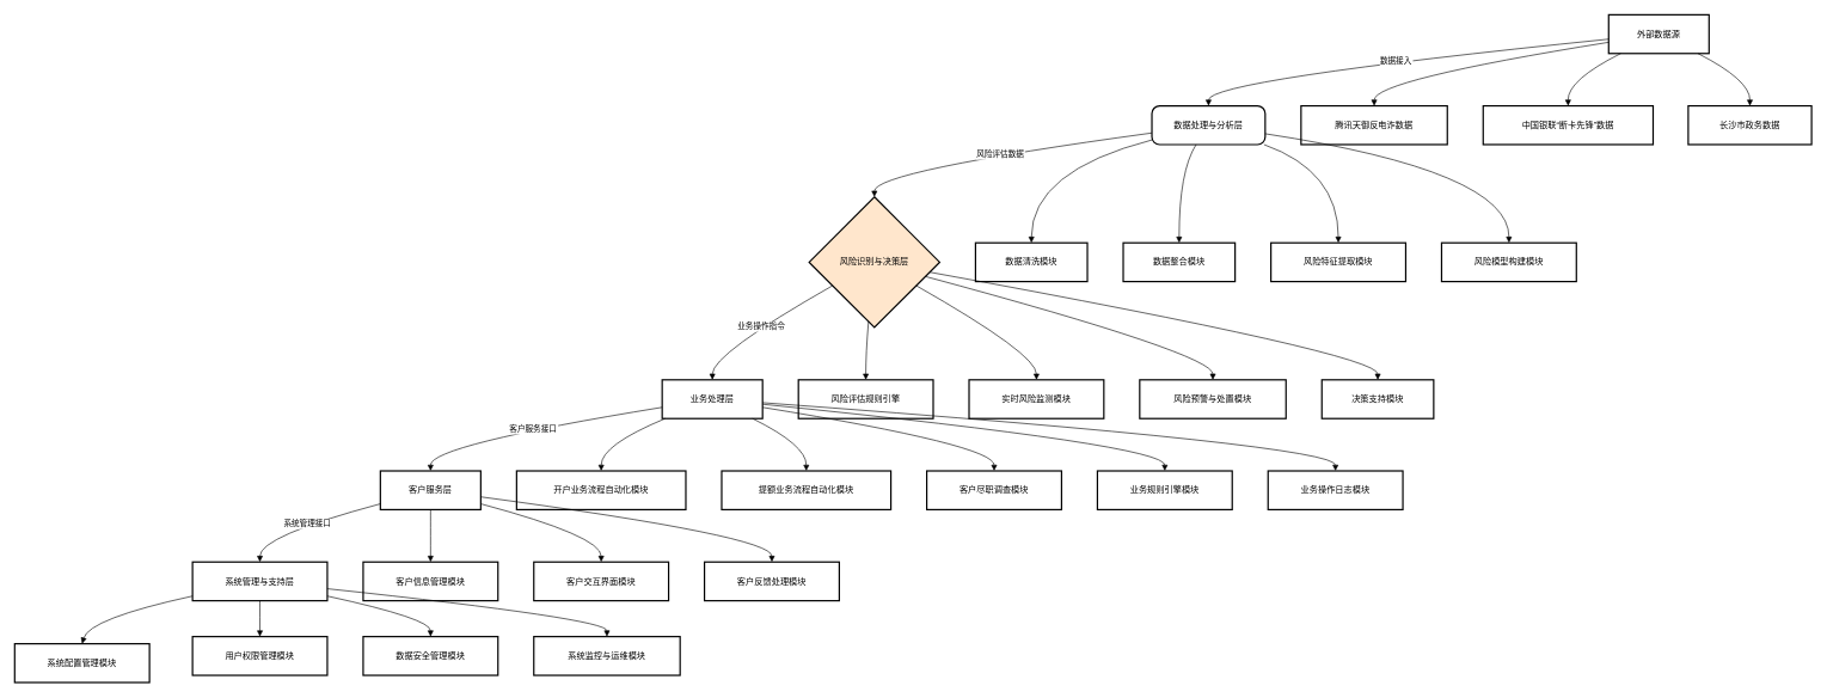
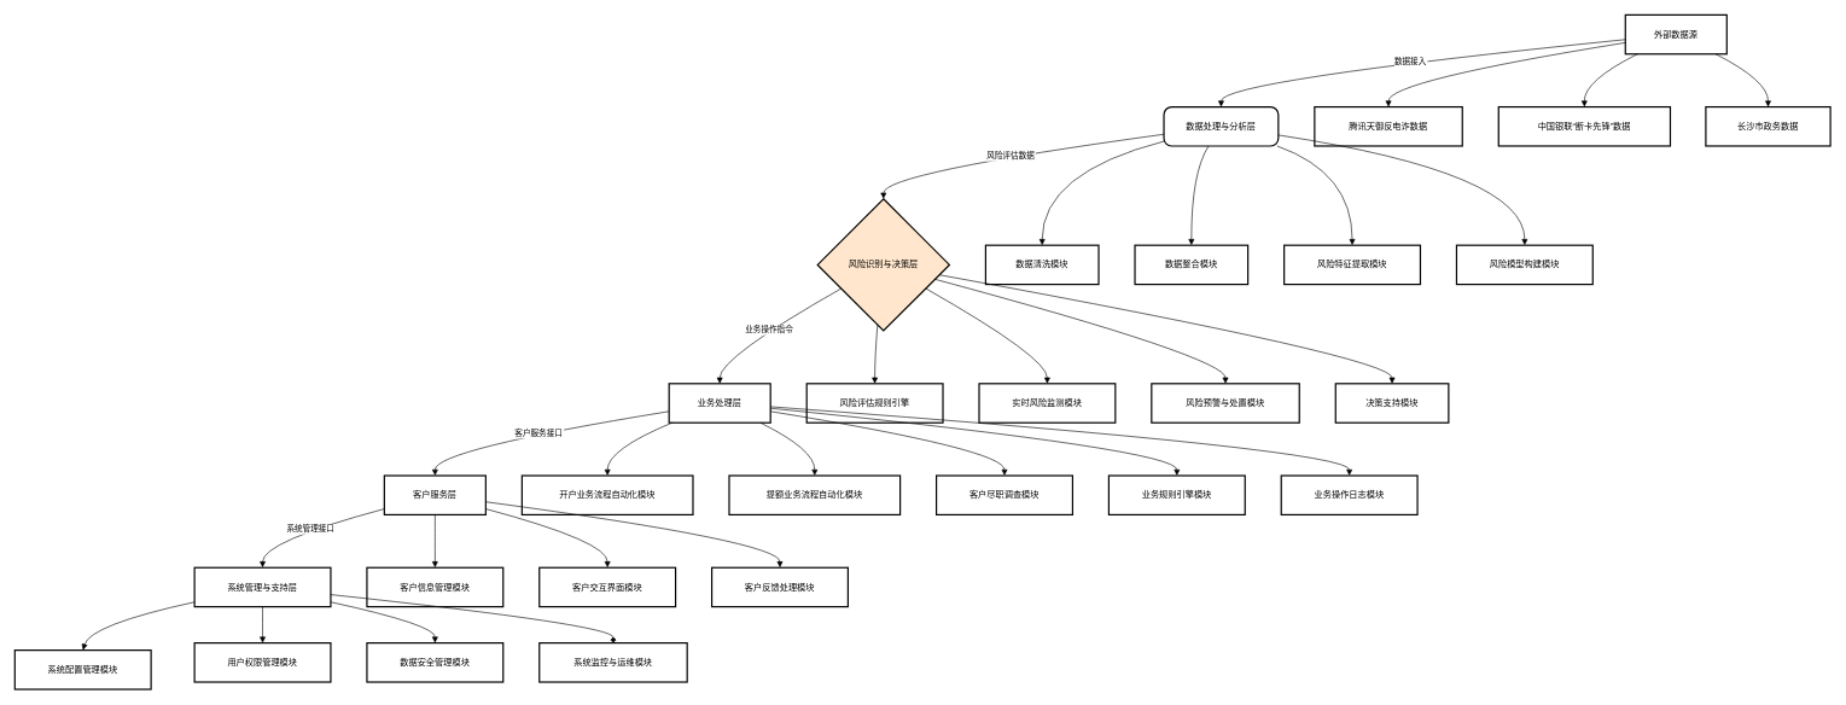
  <mxCell id="0" />
  <mxCell id="1" parent="0" />
  <mxCell id="2" value="外部数据源" style="whiteSpace=wrap;strokeWidth=2;" vertex="1" parent="1"><mxGeometry x="2243" y="20" width="140" height="54" as="geometry" /></mxCell>
  <mxCell id="3" value="数据处理与分析层" style="rounded=1;arcSize=20;strokeWidth=2" vertex="1" parent="1"><mxGeometry x="1606" y="147" width="158" height="54" as="geometry" /></mxCell>
  <mxCell id="4" value="风险识别与决策层" style="rhombus;strokeWidth=2;whiteSpace=wrap;fillColor=#ffe6cc;" vertex="1" parent="1"><mxGeometry x="1128" y="274" width="182" height="182" as="geometry" /></mxCell>
  <mxCell id="5" value="业务处理层" style="whiteSpace=wrap;strokeWidth=2;" vertex="1" parent="1"><mxGeometry x="923" y="529" width="140" height="54" as="geometry" /></mxCell>
  <mxCell id="6" value="客户服务层" style="whiteSpace=wrap;strokeWidth=2;" vertex="1" parent="1"><mxGeometry x="530" y="656" width="140" height="54" as="geometry" /></mxCell>
  <mxCell id="7" value="系统管理与支持层" style="whiteSpace=wrap;strokeWidth=2;" vertex="1" parent="1"><mxGeometry x="268" y="783" width="188" height="54" as="geometry" /></mxCell>
  <mxCell id="8" value="腾讯天御反电诈数据" style="whiteSpace=wrap;strokeWidth=2;" vertex="1" parent="1"><mxGeometry x="1814" y="147" width="204" height="54" as="geometry" /></mxCell>
  <mxCell id="9" value="中国银联“断卡先锋”数据" style="whiteSpace=wrap;strokeWidth=2;" vertex="1" parent="1"><mxGeometry x="2068" y="147" width="237" height="54" as="geometry" /></mxCell>
  <mxCell id="10" value="长沙市政务数据" style="whiteSpace=wrap;strokeWidth=2;" vertex="1" parent="1"><mxGeometry x="2354" y="147" width="172" height="54" as="geometry" /></mxCell>
  <mxCell id="11" value="数据清洗模块" style="whiteSpace=wrap;strokeWidth=2;" vertex="1" parent="1"><mxGeometry x="1360" y="338" width="156" height="54" as="geometry" /></mxCell>
  <mxCell id="12" value="数据整合模块" style="whiteSpace=wrap;strokeWidth=2;" vertex="1" parent="1"><mxGeometry x="1566" y="338" width="156" height="54" as="geometry" /></mxCell>
  <mxCell id="13" value="风险特征提取模块" style="whiteSpace=wrap;strokeWidth=2;" vertex="1" parent="1"><mxGeometry x="1772" y="338" width="188" height="54" as="geometry" /></mxCell>
  <mxCell id="14" value="风险模型构建模块" style="whiteSpace=wrap;strokeWidth=2;" vertex="1" parent="1"><mxGeometry x="2010" y="338" width="188" height="54" as="geometry" /></mxCell>
  <mxCell id="15" value="风险评估规则引擎" style="whiteSpace=wrap;strokeWidth=2;" vertex="1" parent="1"><mxGeometry x="1113" y="529" width="188" height="54" as="geometry" /></mxCell>
  <mxCell id="16" value="实时风险监测模块" style="whiteSpace=wrap;strokeWidth=2;" vertex="1" parent="1"><mxGeometry x="1351" y="529" width="188" height="54" as="geometry" /></mxCell>
  <mxCell id="17" value="风险预警与处置模块" style="whiteSpace=wrap;strokeWidth=2;" vertex="1" parent="1"><mxGeometry x="1589" y="529" width="204" height="54" as="geometry" /></mxCell>
  <mxCell id="18" value="决策支持模块" style="whiteSpace=wrap;strokeWidth=2;" vertex="1" parent="1"><mxGeometry x="1843" y="529" width="156" height="54" as="geometry" /></mxCell>
  <mxCell id="19" value="开户业务流程自动化模块" style="whiteSpace=wrap;strokeWidth=2;" vertex="1" parent="1"><mxGeometry x="720" y="656" width="236" height="54" as="geometry" /></mxCell>
  <mxCell id="20" value="提额业务流程自动化模块" style="whiteSpace=wrap;strokeWidth=2;" vertex="1" parent="1"><mxGeometry x="1006" y="656" width="236" height="54" as="geometry" /></mxCell>
  <mxCell id="21" value="客户尽职调查模块" style="whiteSpace=wrap;strokeWidth=2;" vertex="1" parent="1"><mxGeometry x="1292" y="656" width="188" height="54" as="geometry" /></mxCell>
  <mxCell id="22" value="业务规则引擎模块" style="whiteSpace=wrap;strokeWidth=2;" vertex="1" parent="1"><mxGeometry x="1530" y="656" width="188" height="54" as="geometry" /></mxCell>
  <mxCell id="23" value="业务操作日志模块" style="whiteSpace=wrap;strokeWidth=2;" vertex="1" parent="1"><mxGeometry x="1768" y="656" width="188" height="54" as="geometry" /></mxCell>
  <mxCell id="24" value="客户信息管理模块" style="whiteSpace=wrap;strokeWidth=2;" vertex="1" parent="1"><mxGeometry x="506" y="783" width="188" height="54" as="geometry" /></mxCell>
  <mxCell id="25" value="客户交互界面模块" style="whiteSpace=wrap;strokeWidth=2;" vertex="1" parent="1"><mxGeometry x="744" y="783" width="188" height="54" as="geometry" /></mxCell>
  <mxCell id="26" value="客户反馈处理模块" style="whiteSpace=wrap;strokeWidth=2;" vertex="1" parent="1"><mxGeometry x="982" y="783" width="188" height="54" as="geometry" /></mxCell>
  <mxCell id="27" value="系统配置管理模块" style="whiteSpace=wrap;strokeWidth=2;" vertex="1" parent="1"><mxGeometry x="20" y="897" width="188" height="54" as="geometry" /></mxCell>
  <mxCell id="28" value="用户权限管理模块" style="whiteSpace=wrap;strokeWidth=2;" vertex="1" parent="1"><mxGeometry x="268" y="887" width="188" height="54" as="geometry" /></mxCell>
  <mxCell id="29" value="数据安全管理模块" style="whiteSpace=wrap;strokeWidth=2;" vertex="1" parent="1"><mxGeometry x="506" y="887" width="188" height="54" as="geometry" /></mxCell>
  <mxCell id="30" value="系统监控与运维模块" style="whiteSpace=wrap;strokeWidth=2;" vertex="1" parent="1"><mxGeometry x="744" y="887" width="204" height="54" as="geometry" /></mxCell>
  <mxCell id="31" value="数据接入" style="curved=1;startArrow=none;endArrow=block;exitX=0;exitY=0.63;entryX=0.5;entryY=0;rounded=0;" edge="1" parent="1" source="2" target="3"><mxGeometry relative="1" as="geometry"><Array as="points"><mxPoint x="1685" y="111" /></Array></mxGeometry></mxCell>
  <mxCell id="32" value="风险评估数据" style="curved=1;startArrow=none;endArrow=block;exitX=0;exitY=0.7;entryX=0.5;entryY=0;rounded=0;" edge="1" parent="1" source="3" target="4"><mxGeometry relative="1" as="geometry"><Array as="points"><mxPoint x="1219" y="238" /></Array></mxGeometry></mxCell>
  <mxCell id="33" value="业务操作指令" style="curved=1;startArrow=none;endArrow=block;exitX=0;exitY=0.78;entryX=0.5;entryY=0;rounded=0;" edge="1" parent="1" source="4" target="5"><mxGeometry relative="1" as="geometry"><Array as="points"><mxPoint x="993" y="493" /></Array></mxGeometry></mxCell>
  <mxCell id="34" value="客户服务接口" style="curved=1;startArrow=none;endArrow=block;exitX=0;exitY=0.71;entryX=0.5;entryY=0;rounded=0;" edge="1" parent="1" source="5" target="6"><mxGeometry relative="1" as="geometry"><Array as="points"><mxPoint x="600" y="620" /></Array></mxGeometry></mxCell>
  <mxCell id="35" value="系统管理接口" style="curved=1;startArrow=none;endArrow=block;exitX=0;exitY=0.85;entryX=0.5;entryY=0;rounded=0;" edge="1" parent="1" source="6" target="7"><mxGeometry relative="1" as="geometry"><Array as="points"><mxPoint x="362" y="747" /></Array></mxGeometry></mxCell>
  <mxCell id="36" value="" style="curved=1;startArrow=none;endArrow=block;exitX=0;exitY=0.71;entryX=0.5;entryY=0;rounded=0;" edge="1" parent="1" source="2" target="8"><mxGeometry relative="1" as="geometry"><Array as="points"><mxPoint x="1916" y="111" /></Array></mxGeometry></mxCell>
  <mxCell id="37" value="" style="curved=1;startArrow=none;endArrow=block;exitX=0.12;exitY=1;entryX=0.5;entryY=0;rounded=0;" edge="1" parent="1" source="2" target="9"><mxGeometry relative="1" as="geometry"><Array as="points"><mxPoint x="2186" y="111" /></Array></mxGeometry></mxCell>
  <mxCell id="38" value="" style="curved=1;startArrow=none;endArrow=block;exitX=0.89;exitY=1;entryX=0.5;entryY=0;rounded=0;" edge="1" parent="1" source="2" target="10"><mxGeometry relative="1" as="geometry"><Array as="points"><mxPoint x="2440" y="111" /></Array></mxGeometry></mxCell>
  <mxCell id="39" value="" style="curved=1;startArrow=none;endArrow=block;exitX=0;exitY=0.88;entryX=0.5;entryY=0;rounded=0;" edge="1" parent="1" source="3" target="11"><mxGeometry relative="1" as="geometry"><Array as="points"><mxPoint x="1438" y="238" /></Array></mxGeometry></mxCell>
  <mxCell id="40" value="" style="curved=1;startArrow=none;endArrow=block;exitX=0.39;exitY=1;entryX=0.5;entryY=0;rounded=0;" edge="1" parent="1" source="3" target="12"><mxGeometry relative="1" as="geometry"><Array as="points"><mxPoint x="1644" y="238" /></Array></mxGeometry></mxCell>
  <mxCell id="41" value="" style="curved=1;startArrow=none;endArrow=block;exitX=0.99;exitY=1;entryX=0.5;entryY=0;rounded=0;" edge="1" parent="1" source="3" target="13"><mxGeometry relative="1" as="geometry"><Array as="points"><mxPoint x="1866" y="238" /></Array></mxGeometry></mxCell>
  <mxCell id="42" value="" style="curved=1;startArrow=none;endArrow=block;exitX=1;exitY=0.72;entryX=0.5;entryY=0;rounded=0;" edge="1" parent="1" source="3" target="14"><mxGeometry relative="1" as="geometry"><Array as="points"><mxPoint x="2104" y="238" /></Array></mxGeometry></mxCell>
  <mxCell id="43" value="" style="curved=1;startArrow=none;endArrow=block;exitX=0.45;exitY=1;entryX=0.5;entryY=0;rounded=0;" edge="1" parent="1" source="4" target="15"><mxGeometry relative="1" as="geometry"><Array as="points"><mxPoint x="1207" y="493" /></Array></mxGeometry></mxCell>
  <mxCell id="44" value="" style="curved=1;startArrow=none;endArrow=block;exitX=1;exitY=0.78;entryX=0.5;entryY=0;rounded=0;" edge="1" parent="1" source="4" target="16"><mxGeometry relative="1" as="geometry"><Array as="points"><mxPoint x="1445" y="493" /></Array></mxGeometry></mxCell>
  <mxCell id="45" value="" style="curved=1;startArrow=none;endArrow=block;exitX=1;exitY=0.64;entryX=0.5;entryY=0;rounded=0;" edge="1" parent="1" source="4" target="17"><mxGeometry relative="1" as="geometry"><Array as="points"><mxPoint x="1691" y="493" /></Array></mxGeometry></mxCell>
  <mxCell id="46" value="" style="curved=1;startArrow=none;endArrow=block;exitX=1;exitY=0.59;entryX=0.5;entryY=0;rounded=0;" edge="1" parent="1" source="4" target="18"><mxGeometry relative="1" as="geometry"><Array as="points"><mxPoint x="1921" y="493" /></Array></mxGeometry></mxCell>
  <mxCell id="47" value="" style="curved=1;startArrow=none;endArrow=block;exitX=0.03;exitY=1;entryX=0.5;entryY=0;rounded=0;" edge="1" parent="1" source="5" target="19"><mxGeometry relative="1" as="geometry"><Array as="points"><mxPoint x="838" y="620" /></Array></mxGeometry></mxCell>
  <mxCell id="48" value="" style="curved=1;startArrow=none;endArrow=block;exitX=0.9;exitY=1;entryX=0.5;entryY=0;rounded=0;" edge="1" parent="1" source="5" target="20"><mxGeometry relative="1" as="geometry"><Array as="points"><mxPoint x="1124" y="620" /></Array></mxGeometry></mxCell>
  <mxCell id="49" value="" style="curved=1;startArrow=none;endArrow=block;exitX=1;exitY=0.71;entryX=0.5;entryY=0;rounded=0;" edge="1" parent="1" source="5" target="21"><mxGeometry relative="1" as="geometry"><Array as="points"><mxPoint x="1386" y="620" /></Array></mxGeometry></mxCell>
  <mxCell id="50" value="" style="curved=1;startArrow=none;endArrow=block;exitX=1;exitY=0.63;entryX=0.5;entryY=0;rounded=0;" edge="1" parent="1" source="5" target="22"><mxGeometry relative="1" as="geometry"><Array as="points"><mxPoint x="1624" y="620" /></Array></mxGeometry></mxCell>
  <mxCell id="51" value="" style="curved=1;startArrow=none;endArrow=block;exitX=1;exitY=0.59;entryX=0.5;entryY=0;rounded=0;" edge="1" parent="1" source="5" target="23"><mxGeometry relative="1" as="geometry"><Array as="points"><mxPoint x="1862" y="620" /></Array></mxGeometry></mxCell>
  <mxCell id="52" value="" style="curved=1;startArrow=none;endArrow=block;exitX=0.5;exitY=1;entryX=0.5;entryY=0;rounded=0;" edge="1" parent="1" source="6" target="24"><mxGeometry relative="1" as="geometry"><Array as="points" /></mxGeometry></mxCell>
  <mxCell id="53" value="" style="curved=1;startArrow=none;endArrow=block;exitX=1;exitY=0.85;entryX=0.5;entryY=0;rounded=0;" edge="1" parent="1" source="6" target="25"><mxGeometry relative="1" as="geometry"><Array as="points"><mxPoint x="838" y="747" /></Array></mxGeometry></mxCell>
  <mxCell id="54" value="" style="curved=1;startArrow=none;endArrow=block;exitX=1;exitY=0.67;entryX=0.5;entryY=0;rounded=0;" edge="1" parent="1" source="6" target="26"><mxGeometry relative="1" as="geometry"><Array as="points"><mxPoint x="1076" y="747" /></Array></mxGeometry></mxCell>
  <mxCell id="55" value="" style="curved=1;startArrow=none;endArrow=block;exitX=0;exitY=0.88;entryX=0.5;entryY=0;rounded=0;" edge="1" parent="1" source="7" target="27"><mxGeometry relative="1" as="geometry"><Array as="points"><mxPoint x="124" y="862" /></Array></mxGeometry></mxCell>
  <mxCell id="56" value="" style="curved=1;startArrow=none;endArrow=block;exitX=0.5;exitY=1;entryX=0.5;entryY=0;rounded=0;" edge="1" parent="1" source="7" target="28"><mxGeometry relative="1" as="geometry"><Array as="points" /></mxGeometry></mxCell>
  <mxCell id="57" value="" style="curved=1;startArrow=none;endArrow=block;exitX=1;exitY=0.88;entryX=0.5;entryY=0;rounded=0;" edge="1" parent="1" source="7" target="29"><mxGeometry relative="1" as="geometry"><Array as="points"><mxPoint x="600" y="862" /></Array></mxGeometry></mxCell>
- <mxCell id="58" value="" style="curved=1;startArrow=none;endArrow=block;exitX=1;exitY=0.69;entryX=0.5;entryY=0;rounded=0;" edge="1" parent="1" source="7" target="30"><mxGeometry relative="1" as="geometry"><Array as="points"><mxPoint x="846" y="862" /></Array></mxGeometry></mxCell>
+ <mxCell id="58" value="" style="curved=1;startArrow=none;endArrow=diamond;exitX=1;exitY=0.69;entryX=0.5;entryY=0;rounded=0;" edge="1" parent="1" source="7" target="30"><mxGeometry relative="1" as="geometry"><Array as="points"><mxPoint x="846" y="862" /></Array></mxGeometry></mxCell>
